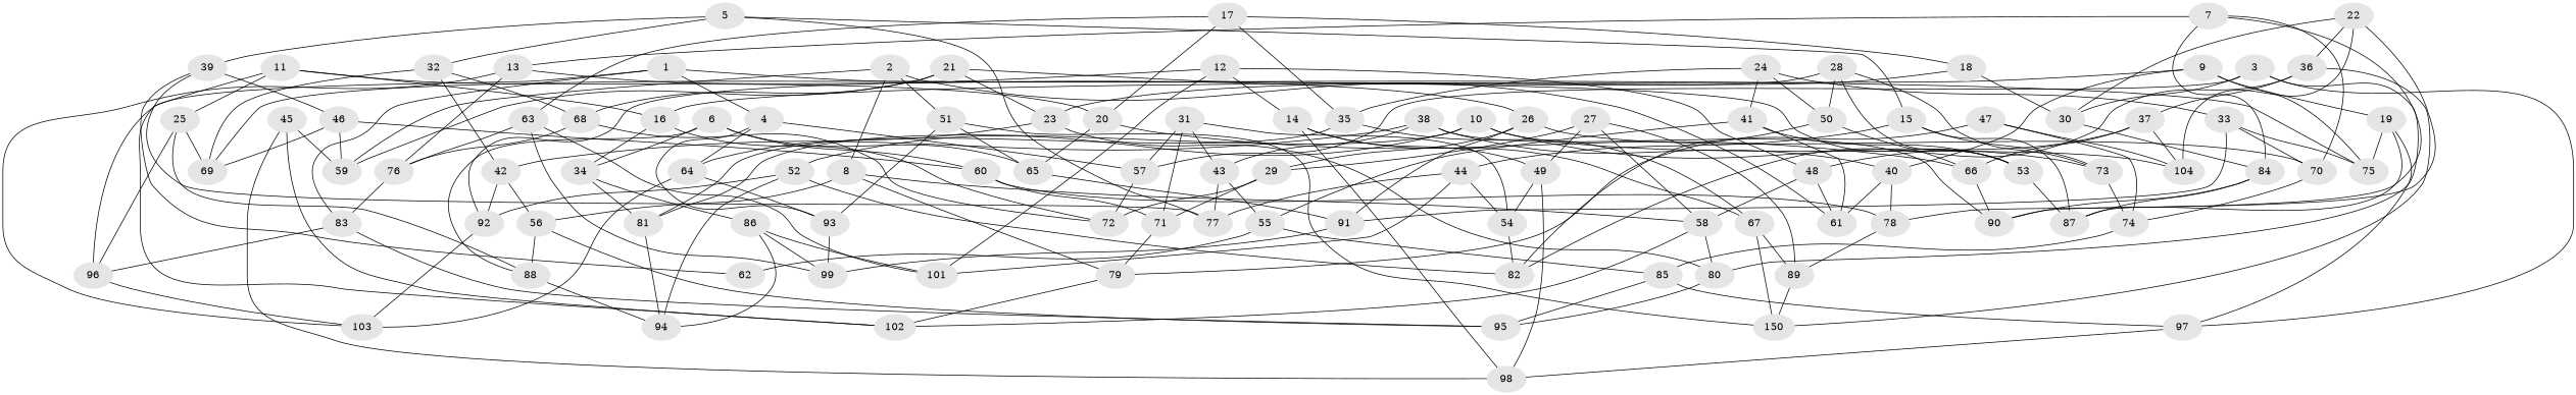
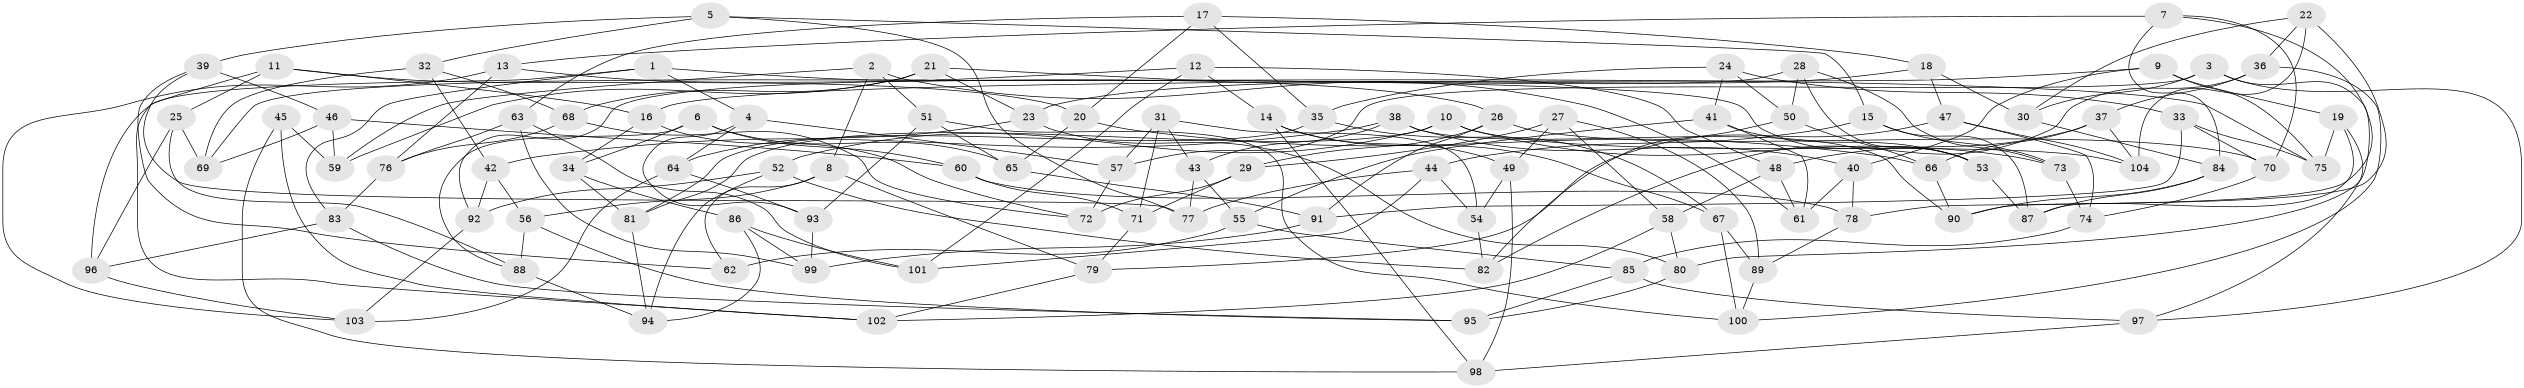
  graph {
    node [color=gray90 style=filled]
    1
    4
    75
    83
    96
    57
    64
    93
    95
    103
    2
    8
    51
    59
    61
    56
    62
    79
    65
-   100 [label=150]
+   100
    3
    30
    80
    97
    84
    72
    98
    99
    5
    15
    32
    39
    77
    73
    44
    87
    69
    68
    42
    46
    6
    34
    60
    88
    81
    86
    78
    71
    91
    94
    7
    13
    70
    26
    76
    74
    89
    90
    102
    9
    16
    19
    40
    10
    52
    104
    92
    82
    11
    20
    25
    66
    12
    14
    48
    101
    49
    67
    58
    29
    54
    17
    18
    35
    63
    23
    47
    21
    53
    22
    36
    37
    24
    33
    41
    50
    55
    27
    28
    31
    43
    38
    85
    45
    1 -- 4
    1 -- 75
    1 -- 83
    1 -- 96
    4 -- 57
    4 -- 64
    4 -- 93
    83 -- 96
    83 -- 95
    96 -- 103
    57 -- 72
    64 -- 93
    64 -- 103
    93 -- 99
    2 -- 8
    2 -- 51
    2 -- 59
    2 -- 61
    8 -- 56
-   8 -- 58
+   8 -- 62
    8 -- 79
    51 -- 93
    51 -- 65
    51 -- 100
    56 -- 95
    56 -- 88
    79 -- 102
    65 -- 91
    3 -- 57
    3 -- 30
    3 -- 80
    3 -- 97
    30 -- 84
    80 -- 95
    97 -- 98
    84 -- 87
    84 -- 90
    5 -- 15
    5 -- 32
    5 -- 39
    5 -- 77
    15 -- 73
    15 -- 44
    15 -- 87
    32 -- 69
    32 -- 68
    32 -- 42
    39 -- 62
    39 -- 77
    39 -- 46
    73 -- 74
    44 -- 77
    44 -- 101
    44 -- 54
    68 -- 72
    68 -- 76
    42 -- 56
    42 -- 92
    46 -- 59
    46 -- 69
    46 -- 60
    6 -- 65
    6 -- 34
    6 -- 60
    6 -- 88
    34 -- 81
    34 -- 86
    60 -- 78
    60 -- 71
    88 -- 94
    81 -- 94
    86 -- 99
    86 -- 94
    86 -- 101
    78 -- 89
    71 -- 79
    91 -- 99
    7 -- 84
    7 -- 78
    7 -- 13
    7 -- 70
    13 -- 103
    13 -- 26
    13 -- 76
    70 -- 74
    26 -- 91
    26 -- 70
    26 -- 29
    76 -- 83
    74 -- 85
    89 -- 100
    9 -- 75
    9 -- 16
    9 -- 19
    9 -- 40
    16 -- 72
    16 -- 34
    19 -- 75
    19 -- 97
    19 -- 87
    40 -- 61
    40 -- 78
    10 -- 73
    10 -- 81
    10 -- 52
    10 -- 104
    52 -- 94
    52 -- 92
    52 -- 82
    92 -- 103
    11 -- 102
    11 -- 16
    11 -- 20
    11 -- 25
    20 -- 65
    20 -- 66
    25 -- 96
    25 -- 69
    25 -- 88
    66 -- 90
    12 -- 69
    12 -- 14
    12 -- 48
    12 -- 101
    14 -- 98
    14 -- 49
    14 -- 67
    48 -- 61
    48 -- 58
    49 -- 98
    49 -- 54
    67 -- 100
    67 -- 89
    58 -- 80
    58 -- 102
    29 -- 72
    29 -- 71
    54 -- 82
    17 -- 20
    17 -- 18
    17 -- 35
    17 -- 63
    18 -- 30
    18 -- 23
+   18 -- 47
    35 -- 81
    35 -- 67
    63 -- 99
    63 -- 76
    63 -- 101
    23 -- 64
    23 -- 80
    47 -- 79
    47 -- 74
    47 -- 104
    21 -- 59
    21 -- 68
    21 -- 23
    21 -- 53
    53 -- 87
    22 -- 30
    22 -- 90
    22 -- 104
    22 -- 36
    36 -- 100
    36 -- 82
    36 -- 37
    37 -- 104
    37 -- 66
    37 -- 48
    24 -- 35
    24 -- 33
    24 -- 41
    24 -- 50
    33 -- 75
    33 -- 91
    33 -- 70
    41 -- 61
    41 -- 53
    41 -- 55
    50 -- 82
    50 -- 66
    55 -- 62
    55 -- 85
    27 -- 89
    27 -- 49
    27 -- 58
    27 -- 29
    28 -- 73
    28 -- 92
    28 -- 53
    28 -- 50
    31 -- 57
    31 -- 71
    31 -- 54
    31 -- 43
    43 -- 77
    43 -- 55
    38 -- 42
    38 -- 90
    38 -- 40
    38 -- 43
    85 -- 95
    85 -- 97
    45 -- 59
    45 -- 98
    45 -- 102
  }
